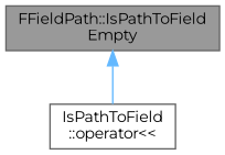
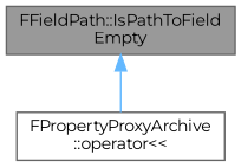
  digraph {
    rankdir=TB
    fontname=Montserrat
    node [fontname=Montserrat fontsize=10 shape=box style=filled]
    n1 [color=gray40 fillcolor=grey60 fontcolor=black height=0.2 label="FFieldPath::IsPathToField\lEmpty" width=0.4]
-   n2 [color=grey40 fillcolor=white height=0.2 label="IsPathToField\l::operator\<\<" width=0.4]
+   n2 [color=grey40 fillcolor=white height=0.2 label="FPropertyProxyArchive\l::operator\<\<" width=0.4]
    n1 -> n2 [color=steelblue1 dir=back fontname=Montserrat fontsize=10 labelfontname=Helvetica labelfontsize=10 style=solid]
  }
